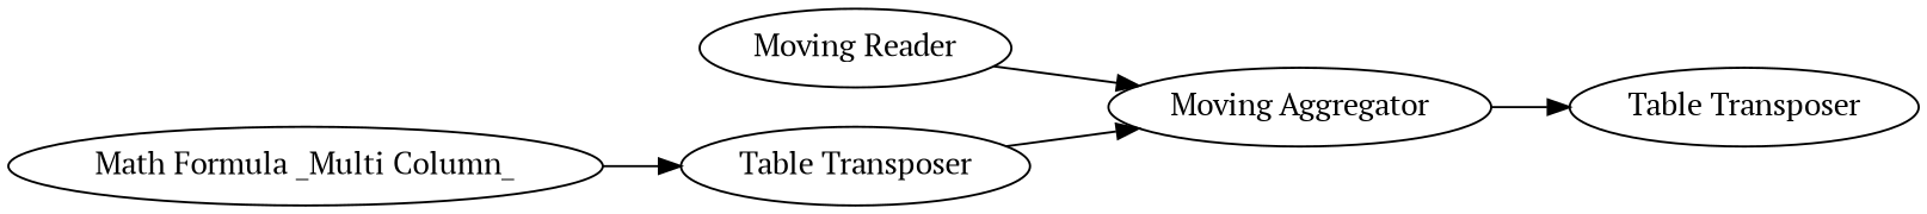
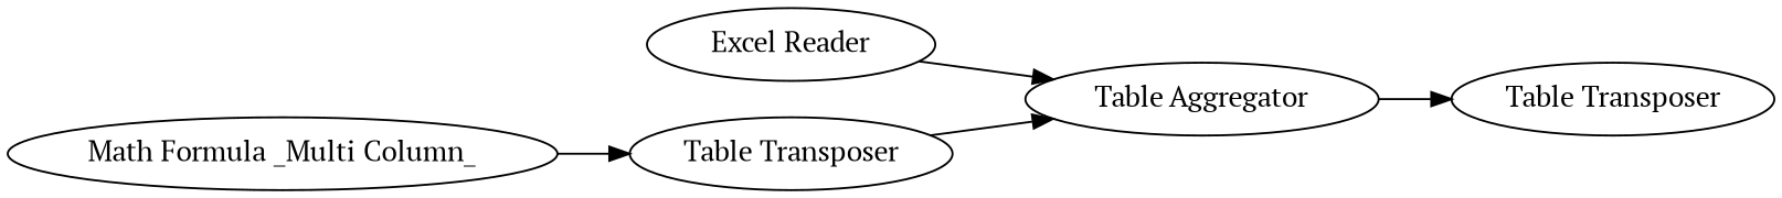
  digraph {
    fontname="PT Serif"
    rankdir=LR
    node [fontname="PT Serif"]
    edge [fontname="PT Serif"]
-   n1 [label="Moving Reader"]
-   n2 [label="Moving Aggregator"]
+   n1 [label="Excel Reader"]
+   n2 [label="Table Aggregator"]
    n3 [label="Math Formula _Multi Column_"]
    n4 [label="Table Transposer"]
    n5 [label="Table Transposer"]
    n1 -> n2
    n2 -> n5
    n3 -> n4
    n4 -> n2
  }
